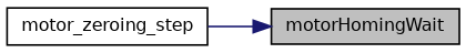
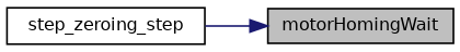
  digraph {
    rankdir=RL
    node [color=black fontname=Helvetica fontsize=10 shape=record style=filled]
    n1 [fillcolor=grey75 fontcolor=black height=0.2 label=motorHomingWait width=0.4]
-   n2 [fillcolor=white height=0.2 label=motor_zeroing_step width=0.4]
+   n2 [fillcolor=white height=0.2 label=step_zeroing_step width=0.4]
    n1 -> n2 [color=midnightblue dir=back fontname=Helvetica fontsize=10 labelfontname=Helvetica labelfontsize=10 style=solid]
  }
